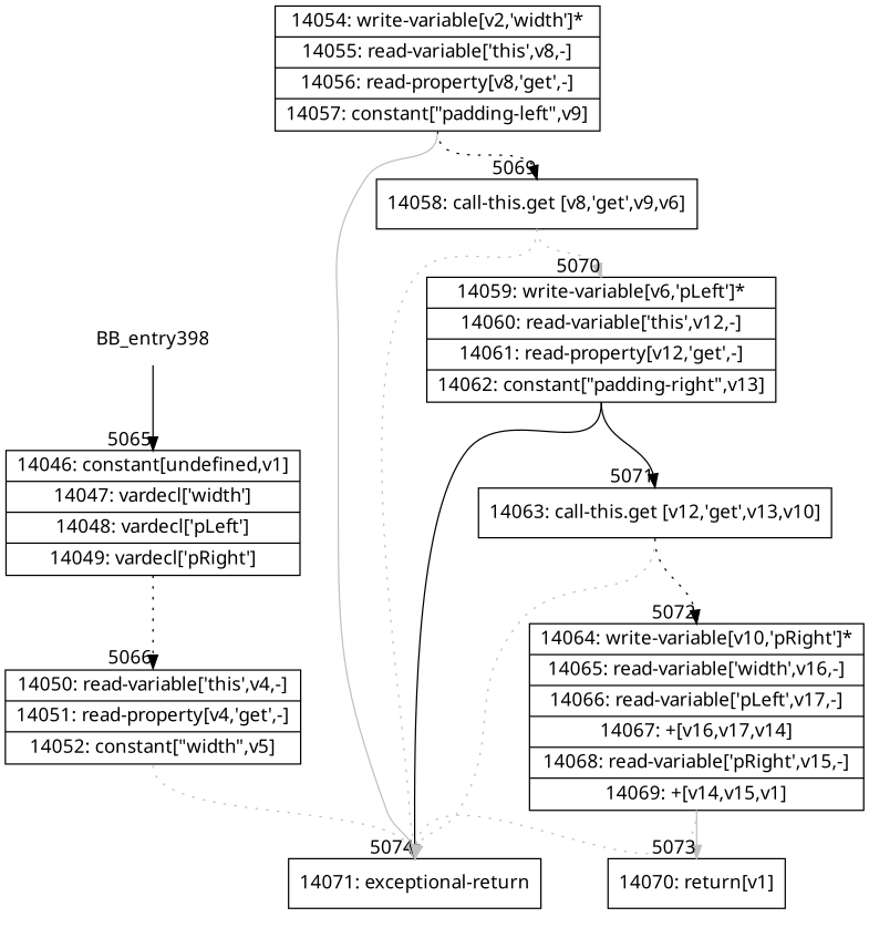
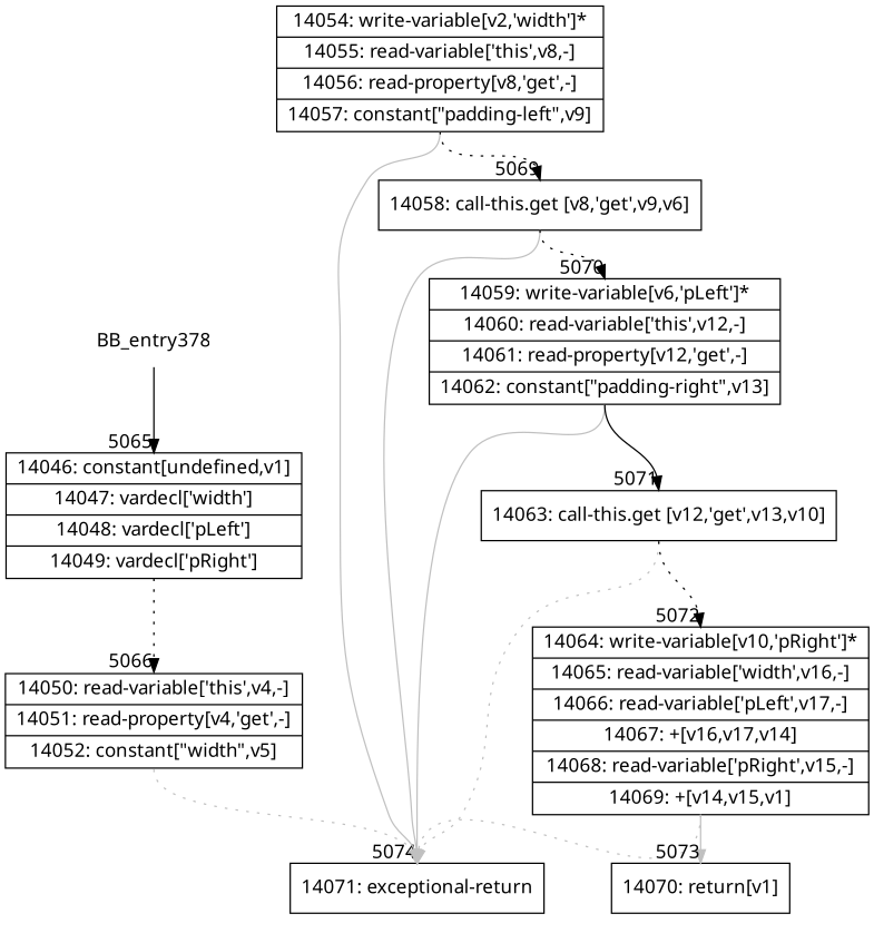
  digraph {
    fontname="Noto Sans"
    rankdir=TD
    node [fontname="Noto Sans" shape=record]
    edge [fontname="Noto Sans" headport=n style=dotted tailport=s color=gray]
-   BB_entry398 [shape=none]
+   BB_entry398 [shape=none label=BB_entry378]
    n2 [label="{14046: constant[undefined,v1]|14047: vardecl['width']|14048: vardecl['pLeft']|14049: vardecl['pRight']}"]
    n3 [label="{14050: read-variable['this',v4,-]|14051: read-property[v4,'get',-]|14052: constant[\"width\",v5]}"]
    n4 [label="{14071: exceptional-return}"]
    n5 [label="{14054: write-variable[v2,'width']*|14055: read-variable['this',v8,-]|14056: read-property[v8,'get',-]|14057: constant[\"padding-left\",v9]}"]
    n6 [label="{14058: call-this.get [v8,'get',v9,v6]}"]
    n7 [label="{14059: write-variable[v6,'pLeft']*|14060: read-variable['this',v12,-]|14061: read-property[v12,'get',-]|14062: constant[\"padding-right\",v13]}"]
    n8 [label="{14063: call-this.get [v12,'get',v13,v10]}"]
    n9 [label="{14064: write-variable[v10,'pRight']*|14065: read-variable['width',v16,-]|14066: read-variable['pLeft',v17,-]|14067: +[v16,v17,v14]|14068: read-variable['pRight',v15,-]|14069: +[v14,v15,v1]}"]
    n10 [label="{14070: return[v1]}"]
    BB_entry398 -> n2 [headlabel="    5065" style=solid color=""]
    n2 -> n3 [headlabel="      5066" color=""]
    n3 -> n4 [headlabel="      5074"]
    n5 -> n4 [style=solid]
    n5 -> n6 [headlabel="      5069" color=""]
-   n6 -> n4
-   n6 -> n7 [headlabel="      5070"]
-   n7 -> n4 [color=black style=solid]
+   n6 -> n4 [style=solid]
+   n6 -> n7 [headlabel="      5070" color=""]
+   n7 -> n4 [style=solid]
    n7 -> n8 [headlabel="      5071" style=solid color=""]
    n8 -> n4
    n8 -> n9 [headlabel="      5072" color=""]
    n9 -> n4
    n9 -> n10 [headlabel="      5073" style=solid]
  }
